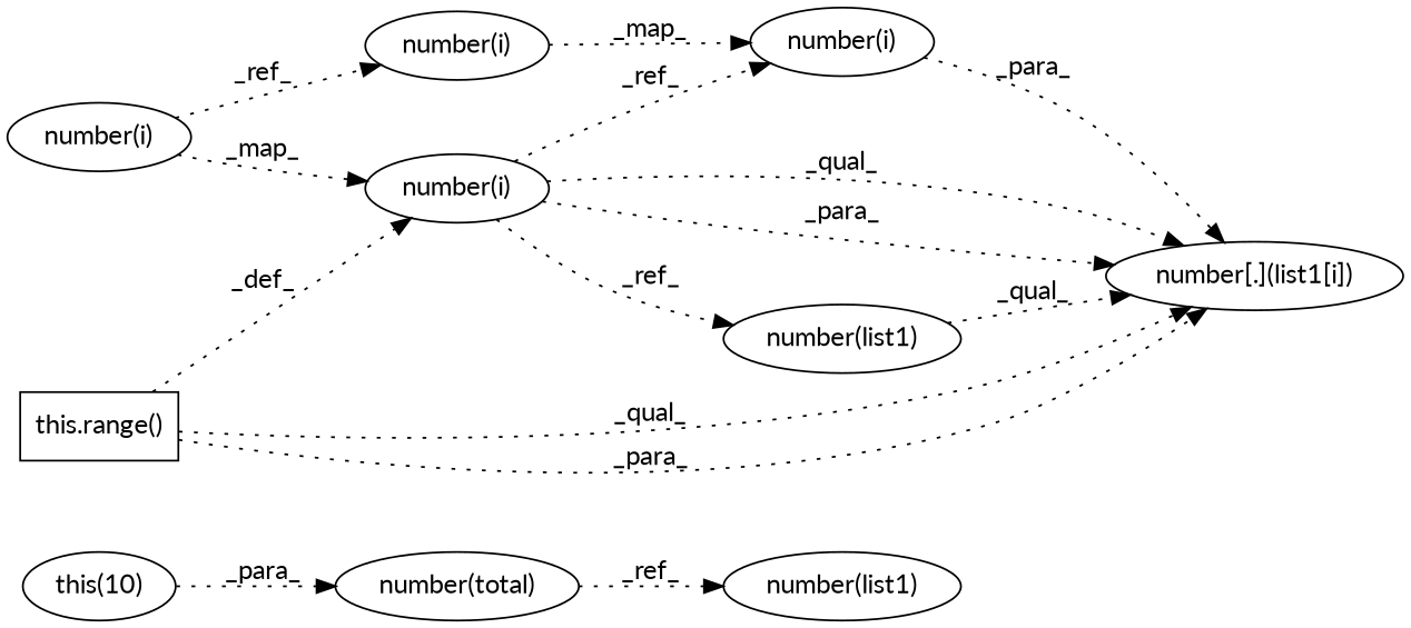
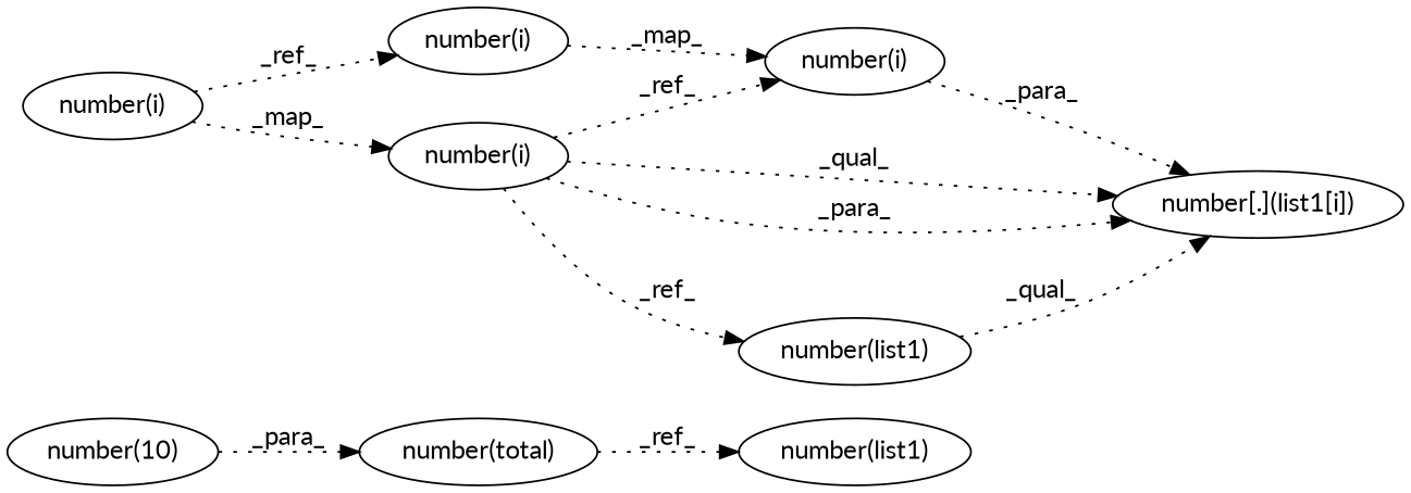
  digraph {
    fontname=Lato
    rankdir=LR
    node [fontname=Lato shape=ellipse]
    edge [fontname=Lato style=dotted]
    n1 [label="number(list1)"]
    n2 [label="number[.](list1[i])"]
    n3 [label="number(total)"]
    n4 [label="number(i)"]
    n5 [label="number(i)"]
    n6 [label="number(i)"]
    n7 [label="number(i)"]
    n8 [label="number(list1)"]
-   n9 [label="this(10)"]
-   n10 [label="this.range()" shape=box]
+   n9 [label="number(10)"]
    n3 -> n1 [label=_ref_]
    n4 -> n5 [label=_ref_]
    n4 -> n6 [label=_map_]
    n5 -> n7 [label=_map_]
    n6 -> n2 [label=_qual_]
    n6 -> n2 [label=_para_]
    n6 -> n7 [label=_ref_]
    n6 -> n8 [label=_ref_]
    n7 -> n2 [label=_para_]
    n8 -> n2 [label=_qual_]
    n9 -> n3 [label=_para_]
-   n10 -> n2 [label=_qual_]
-   n10 -> n2 [label=_para_]
-   n10 -> n6 [label=_def_]
  }
